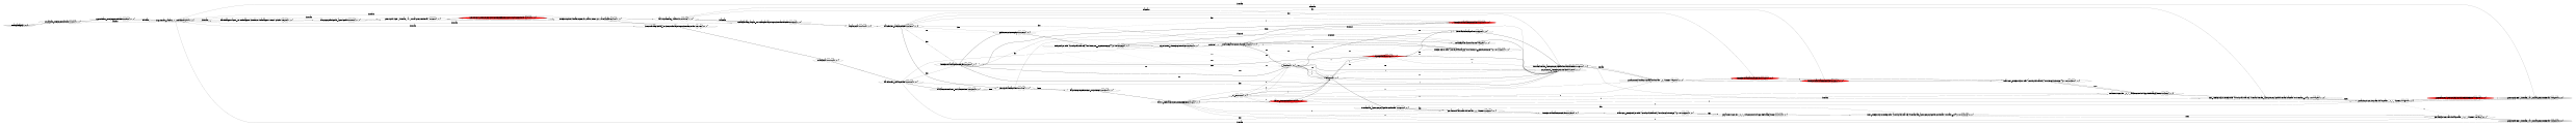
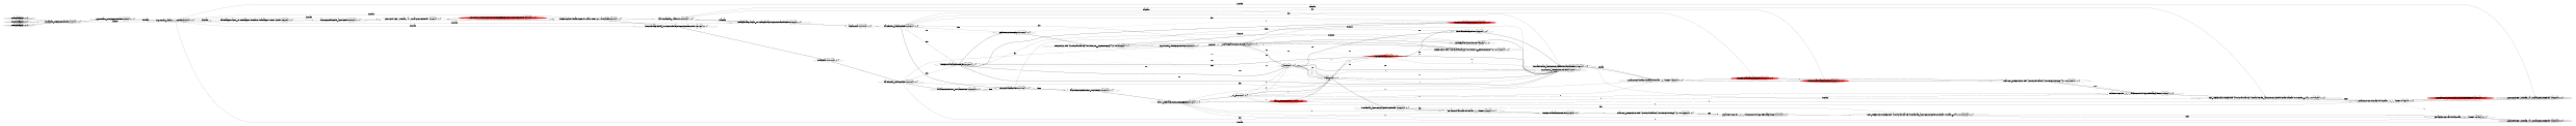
  digraph {
    rankdir=LR
    node [fillcolor=white shape=ellipse style=filled]
    edge [style=bold]
    n1 [fillcolor=red label="ZkTestHelper.simulateZkStateReconnected(client)@@@38@@@['0', '1', '0']"]
    n2 [label="boolean success = TestHelper.verify(new Verifier(){@Override public boolean verify(){return client.getShutdownTrigger()}},30 * 1000)@@@39@@@['1', '1', '0']"]
    n3 [label="Assert.assertTrue(success,\"The \" + (n + 1) + \"th disconnect event should trigger ZkHelixManager#disonnect\")@@@45@@@['1', '1', '0']"]
    n4 [label="int i = 0@@@17@@@['1', '0', '1']"]
    n5 [label="i < n@@@18@@@['1', '1', '1']" shape=diamond]
    n6 [fillcolor=red label="final int n = _disconnectThreshold@@@19@@@['0', '1', '0']"]
    n7 [label="Assert.assertNotNull(liveInstance,\"Live-instance should exist after \" + n + \" disconnects\")@@@37@@@['1', '1', '0']"]
    n8 [label="i++@@@19@@@['1', '0', '1']"]
    n9 [label="Assert.assertTrue(success,\"Live-instance should be gone after \" + (n + 1) + \" disconnects\")@@@53@@@['1', '1', '0']"]
    n10 [label="ZkTestHelper.simulateZkStateDisconnected(client)@@@21@@@['1', '1', '1']"]
    n11 [label="String newSessionId = ZkTestHelper.getSessionId(client)@@@29@@@['0', '0', '1']"]
    n12 [label="String oldSessionId = ZkTestHelper.getSessionId(client)@@@20@@@['1', '1', '1']"]
    n13 [label="expectDisconnectCnt.incrementAndGet()@@@22@@@['1', '0', '1']"]
    n14 [label="TestHelper.verify(new Verifier(){@Override public boolean verify(){return listener.count == expectDisconnectCnt.get()}},30 * 1000)@@@23@@@['1', '1', '1']"]
    n15 [label="LiveInstance leader = accessor.getProperty(keyBuilder.controllerLeader())@@@32@@@['0', '0', '1']"]
    n16 [label="Assert.assertEquals(newSessionId,oldSessionId)@@@30@@@['1', '1', '1']"]
    n17 [fillcolor=red label="i < _disconnectThreshold@@@21@@@['0', '1', '0']" shape=diamond]
    n18 [fillcolor=red label="ZkTestHelper.simulateZkStateDisconnected(client)@@@36@@@['1', '0', '0']"]
    n19 [label="success = TestHelper.verify(new TestHelper.Verifier(){@Override public boolean verify(){LiveInstance liveInstance = accessor.getProperty(keyBuilder.liveInstance(instanceName))return liveInstance == null}},3 * 1000)@@@46@@@['1', '1', '0']"]
    n20 [label="Assert.assertEquals(newSessionId,oldSessionId)@@@33@@@['1', '1', '0']"]
    n21 [label="client.unsubscribeStateChanges(listener)@@@35@@@['1', '1', '0']"]
    n22 [label="TestHelper.verify(new Verifier(){@Override public boolean verify(){return listener.count == expectDisconnectCnt.get()}},30 * 1000)@@@26@@@['1', '1', '0']"]
    n23 [fillcolor=lightgray label="System.out.println(\"END \" + clusterName + \" at \" + new Date(System.currentTimeMillis()))@@@58@@@['1', '1', '0']"]
    n24 [label="Assert.assertTrue(success,\"Leader should be gone after \" + (n + 1) + \" disconnects\")@@@49@@@['0', '0', '1']"]
    n25 [fillcolor=red label="{System.clearProperty(SystemPropertyKeys.MAX_DISCONNECT_THRESHOLD)}@@@55@@@['0', '1', '0']"]
    n26 [label="final ZkClient client = controller.getZkClient()@@@12@@@['0', '0', '1']"]
    n27 [label="final ZkStateCountListener listener = new ZkStateCountListener()@@@13@@@['0', '0', '1']"]
    n28 [label="ZkTestHelper.simulateZkStateDisconnected(client)@@@34@@@['0', '0', '1']"]
    n29 [fillcolor=red label="ZkTestHelper.simulateZkStateReconnected(client)@@@24@@@['0', '1', '0']"]
    n30 [label="client.subscribeStateChanges(listener)@@@14@@@['1', '1', '1']"]
    n31 [label="boolean success = TestHelper.verify(new Verifier(){@Override public boolean verify(){return client.getShutdownTrigger()}},30 * 1000)@@@35@@@['0', '0', '1']"]
    n32 [label="ClusterControllerManager controller = new ClusterControllerManager(ZK_ADDR,clusterName,\"controller\")@@@10@@@['0', '0', '1']"]
    n33 [label="controller.syncStart()@@@11@@@['0', '0', '1']"]
    n34 [fillcolor=lightgray label="System.out.println(\"END \" + clusterName + \" at \" + new Date(System.currentTimeMillis()))@@@50@@@['0', '0', '1']"]
    n35 [label="success = TestHelper.verify(new TestHelper.Verifier(){@Override public boolean verify(){LiveInstance leader = accessor.getProperty(keyBuilder.controllerLeader())return leader == null}},5 * 1000)@@@42@@@['0', '0', '1']"]
    n36 [label="Assert.assertNotNull(leader,\"Leader should exist after \" + n + \" disconnects\")@@@33@@@['0', '0', '1']"]
    n37 [label="String methodName = TestHelper.getTestMethodName()@@@4@@@['1', '1', '1']"]
    n38 [label="String clusterName = className + \"_\" + methodName@@@5@@@['1', '1', '1']"]
    n39 [label="MockParticipantManager participant = new MockParticipantManager(ZK_ADDR,clusterName,instanceName)@@@13@@@['1', '1', '0']"]
    n40 [label="TestHelper.setupCluster(clusterName,ZK_ADDR,12918,\"localhost\",\"TestDB\",1,32,1,1,\"MasterSlave\",false)@@@9@@@['1', '1', '1']"]
    n41 [label="System.out.println(\"START \" + clusterName + \" at \" + new Date(System.currentTimeMillis()))@@@8@@@['1', '1', '1']"]
    n42 [label="final HelixDataAccessor accessor = new ZKHelixDataAccessor(clusterName,new ZkBaseDataAccessor<ZNRecord>(_gZkClient))@@@6@@@['1', '1', '1']"]
    n43 [label="final int n = ZKHelixManager.MAX_DISCONNECT_THRESHOLD@@@16@@@['1', '1', '1']"]
    n44 [label="Assert.assertTrue(success,\"The \" + (n + 1) + \"th disconnect event should trigger ZkHelixManager#disonnect\")@@@41@@@['0', '0', '1']"]
+   n45 [fillcolor=lightgray label="testParticipantFlapping['0', '1', '0']" shape=diamond]
    n46 [label="String className = TestHelper.getTestClassName()@@@3@@@['1', '1', '1']"]
    n47 [label="participant.syncStart()@@@14@@@['1', '1', '0']"]
    n48 [label="final String instanceName = \"localhost_12918\"@@@12@@@['1', '1', '0']"]
    n49 [fillcolor=red label="System.setProperty(SystemPropertyKeys.MAX_DISCONNECT_THRESHOLD,Integer.toString(_disconnectThreshold))@@@9@@@['0', '1', '0']"]
    n50 [label="final PropertyKey.Builder keyBuilder = accessor.keyBuilder()@@@7@@@['1', '1', '1']"]
    n51 [label="final AtomicInteger expectDisconnectCnt = new AtomicInteger(0)@@@15@@@['1', '1', '1']"]
    n52 [label="LiveInstance liveInstance = accessor.getProperty(keyBuilder.liveInstance(instanceName))@@@36@@@['1', '1', '0']"]
    n53 [label="final ZkClient client = participant.getZkClient()@@@15@@@['1', '1', '0']"]
+   n54 [fillcolor=lightgray label="testControllerFlapping['0', '0', '1']" shape=diamond]
    n55 [fillcolor=lightgray label="testParticipantFlapping['1', '0', '0']" shape=diamond]
    n1 -> n2
    n2 -> n3
    n2 -> n3 [label=success style=solid]
    n3 -> n19
    n4 -> n3 [label=n style=solid]
    n4 -> n5
    n4 -> n5 [label=i style=solid]
    n4 -> n6 [label=0 style=dashed]
    n4 -> n7 [label=n style=solid]
    n4 -> n8 [label=i style=solid]
    n4 -> n8 [label=n style=solid]
    n4 -> n9 [label=n style=solid]
    n5 -> n8 [label=i style=solid]
    n5 -> n8
    n5 -> n8 [label=true style=dotted]
    n5 -> n10 [label=true style=dotted]
    n5 -> n11 [label=true style=dotted]
    n5 -> n12
    n5 -> n12 [label=i style=solid]
    n5 -> n12 [label=true style=dotted]
    n5 -> n13 [label=success style=dotted]
    n5 -> n14 [label=true style=dotted]
    n5 -> n15
    n5 -> n16 [label=true style=dotted]
    n5 -> n17 [label=i style=solid]
    n5 -> n17
    n6 -> n3 [label=n style=solid]
    n6 -> n5
    n6 -> n7 [label=n style=solid]
    n6 -> n9 [label=n style=solid]
    n7 -> n1
    n7 -> n18
    n8 -> n5
    n8 -> n5 [label=i style=solid]
    n8 -> n10
    n8 -> n10 [label=true style=dotted]
    n8 -> n12 [label=true style=dotted]
    n8 -> n14 [label=true style=dotted]
    n8 -> n16 [label=true style=dotted]
    n8 -> n17 [label=0 style=dashed]
    n8 -> n20 [label=true style=dotted]
    n8 -> n21
    n8 -> n22 [label=true style=dotted]
    n9 -> n23
    n9 -> n24 [label=0 style=dashed]
    n9 -> n25
    n10 -> n13
    n10 -> n20 [label=oldSessionId style=solid]
    n10 -> n29
    n11 -> n16 [label=newSessionId style=solid]
    n11 -> n16
    n12 -> n8
    n12 -> n8 [label=i style=solid]
    n12 -> n10
    n12 -> n16 [label=oldSessionId style=solid]
    n12 -> n17 [label=i style=solid]
    n12 -> n17
    n13 -> n14
    n13 -> n29 [label=0 style=dashed]
    n14 -> n11
    n14 -> n22
    n15 -> n35 [label=leader style=solid]
    n15 -> n36 [label=leader style=solid]
    n15 -> n36
    n16 -> n8
    n16 -> n20 [label=newSessionId style=solid]
    n16 -> n20
    n17 -> n10
    n17 -> n10 [label=true style=dotted]
    n17 -> n12 [label=true style=dotted]
    n17 -> n14 [label=true style=dotted]
    n17 -> n16 [label=true style=dotted]
    n17 -> n20 [label=true style=dotted]
    n17 -> n21
    n17 -> n22 [label=true style=dotted]
    n17 -> n29 [label=true style=dotted]
    n18 -> n1 [label=0 style=dashed]
    n18 -> n2
    n19 -> n9 [label=success style=solid]
    n19 -> n9
    n20 -> n12
    n21 -> n52
    n22 -> n16
    n24 -> n34
    n25 -> n23
    n26 -> n10 [label=client style=solid]
    n26 -> n11 [label=client style=solid]
    n26 -> n12 [label=client style=solid]
    n26 -> n27
    n26 -> n28 [label=client style=solid]
    n27 -> n30 [label=listener style=solid]
    n27 -> n30
    n28 -> n31
    n29 -> n14
    n30 -> n21 [label=listener style=solid]
    n30 -> n51 [label=listener style=solid]
    n30 -> n51
    n31 -> n44 [label=success style=solid]
    n31 -> n44
    n32 -> n33
    n33 -> n26
    n35 -> n24 [label=success style=solid]
    n35 -> n24
    n36 -> n28
    n37 -> n38 [label=methodName style=solid]
    n37 -> n38
    n38 -> n23 [label=clusterName style=solid]
    n38 -> n32 [label=clusterName style=solid]
    n38 -> n34 [label=clusterName style=solid]
    n38 -> n39 [label=clusterName style=solid]
    n38 -> n40 [label=clusterName style=solid]
    n38 -> n41 [label=clusterName style=solid]
    n38 -> n42
    n38 -> n42 [label=clusterName style=solid]
    n39 -> n47
    n40 -> n32
    n40 -> n48
    n41 -> n40
    n41 -> n49
    n42 -> n50
    n43 -> n4
    n43 -> n5 [label=n style=solid]
    n43 -> n6
    n43 -> n24 [label=n style=solid]
    n43 -> n36 [label=n style=solid]
    n43 -> n44 [label=n style=solid]
    n44 -> n35
+   n45 -> n46
    n46 -> n37
    n46 -> n38 [label=className style=solid]
    n47 -> n13 [label=true style=dotted]
    n47 -> n53
    n48 -> n19 [label=instanceName style=solid]
    n48 -> n39
    n48 -> n39 [label=instanceName style=solid]
    n48 -> n52 [label=instanceName style=solid]
    n49 -> n40
    n50 -> n41
    n51 -> n43
    n52 -> n7 [label=liveInstance style=solid]
    n52 -> n7
    n52 -> n19 [label=liveInstance style=solid]
    n53 -> n1 [label=client style=solid]
    n53 -> n10 [label=client style=solid]
    n53 -> n13 [label=client style=solid]
    n53 -> n16 [label=client style=solid]
    n53 -> n18 [label=client style=solid]
    n53 -> n29 [label=client style=solid]
    n53 -> n30
+   n54 -> n46
    n55 -> n46
  }
